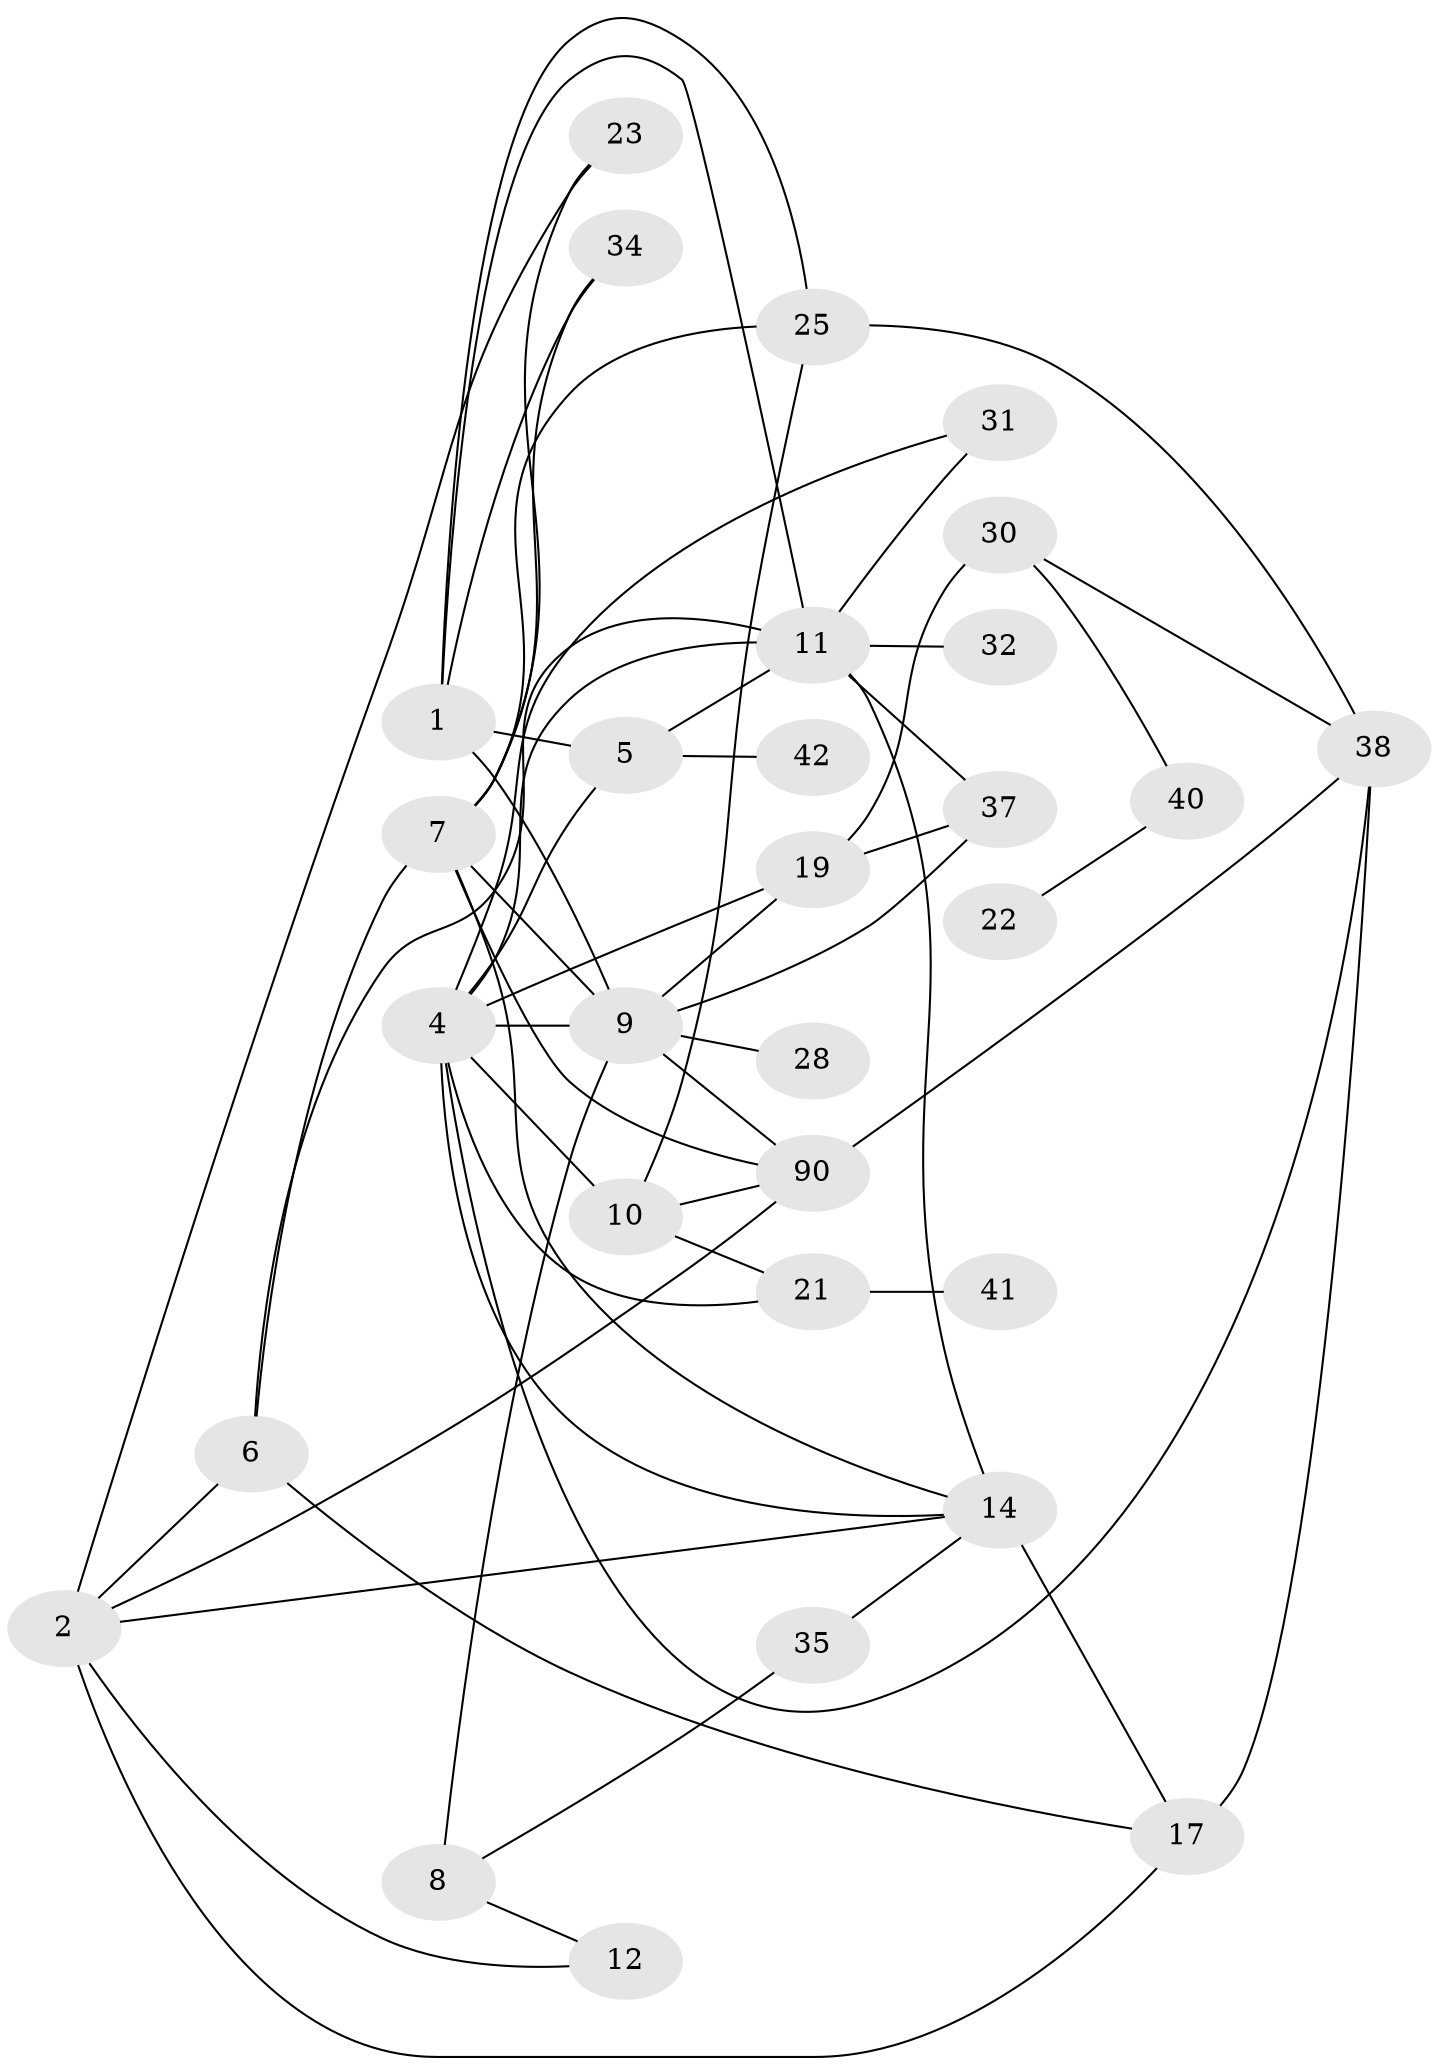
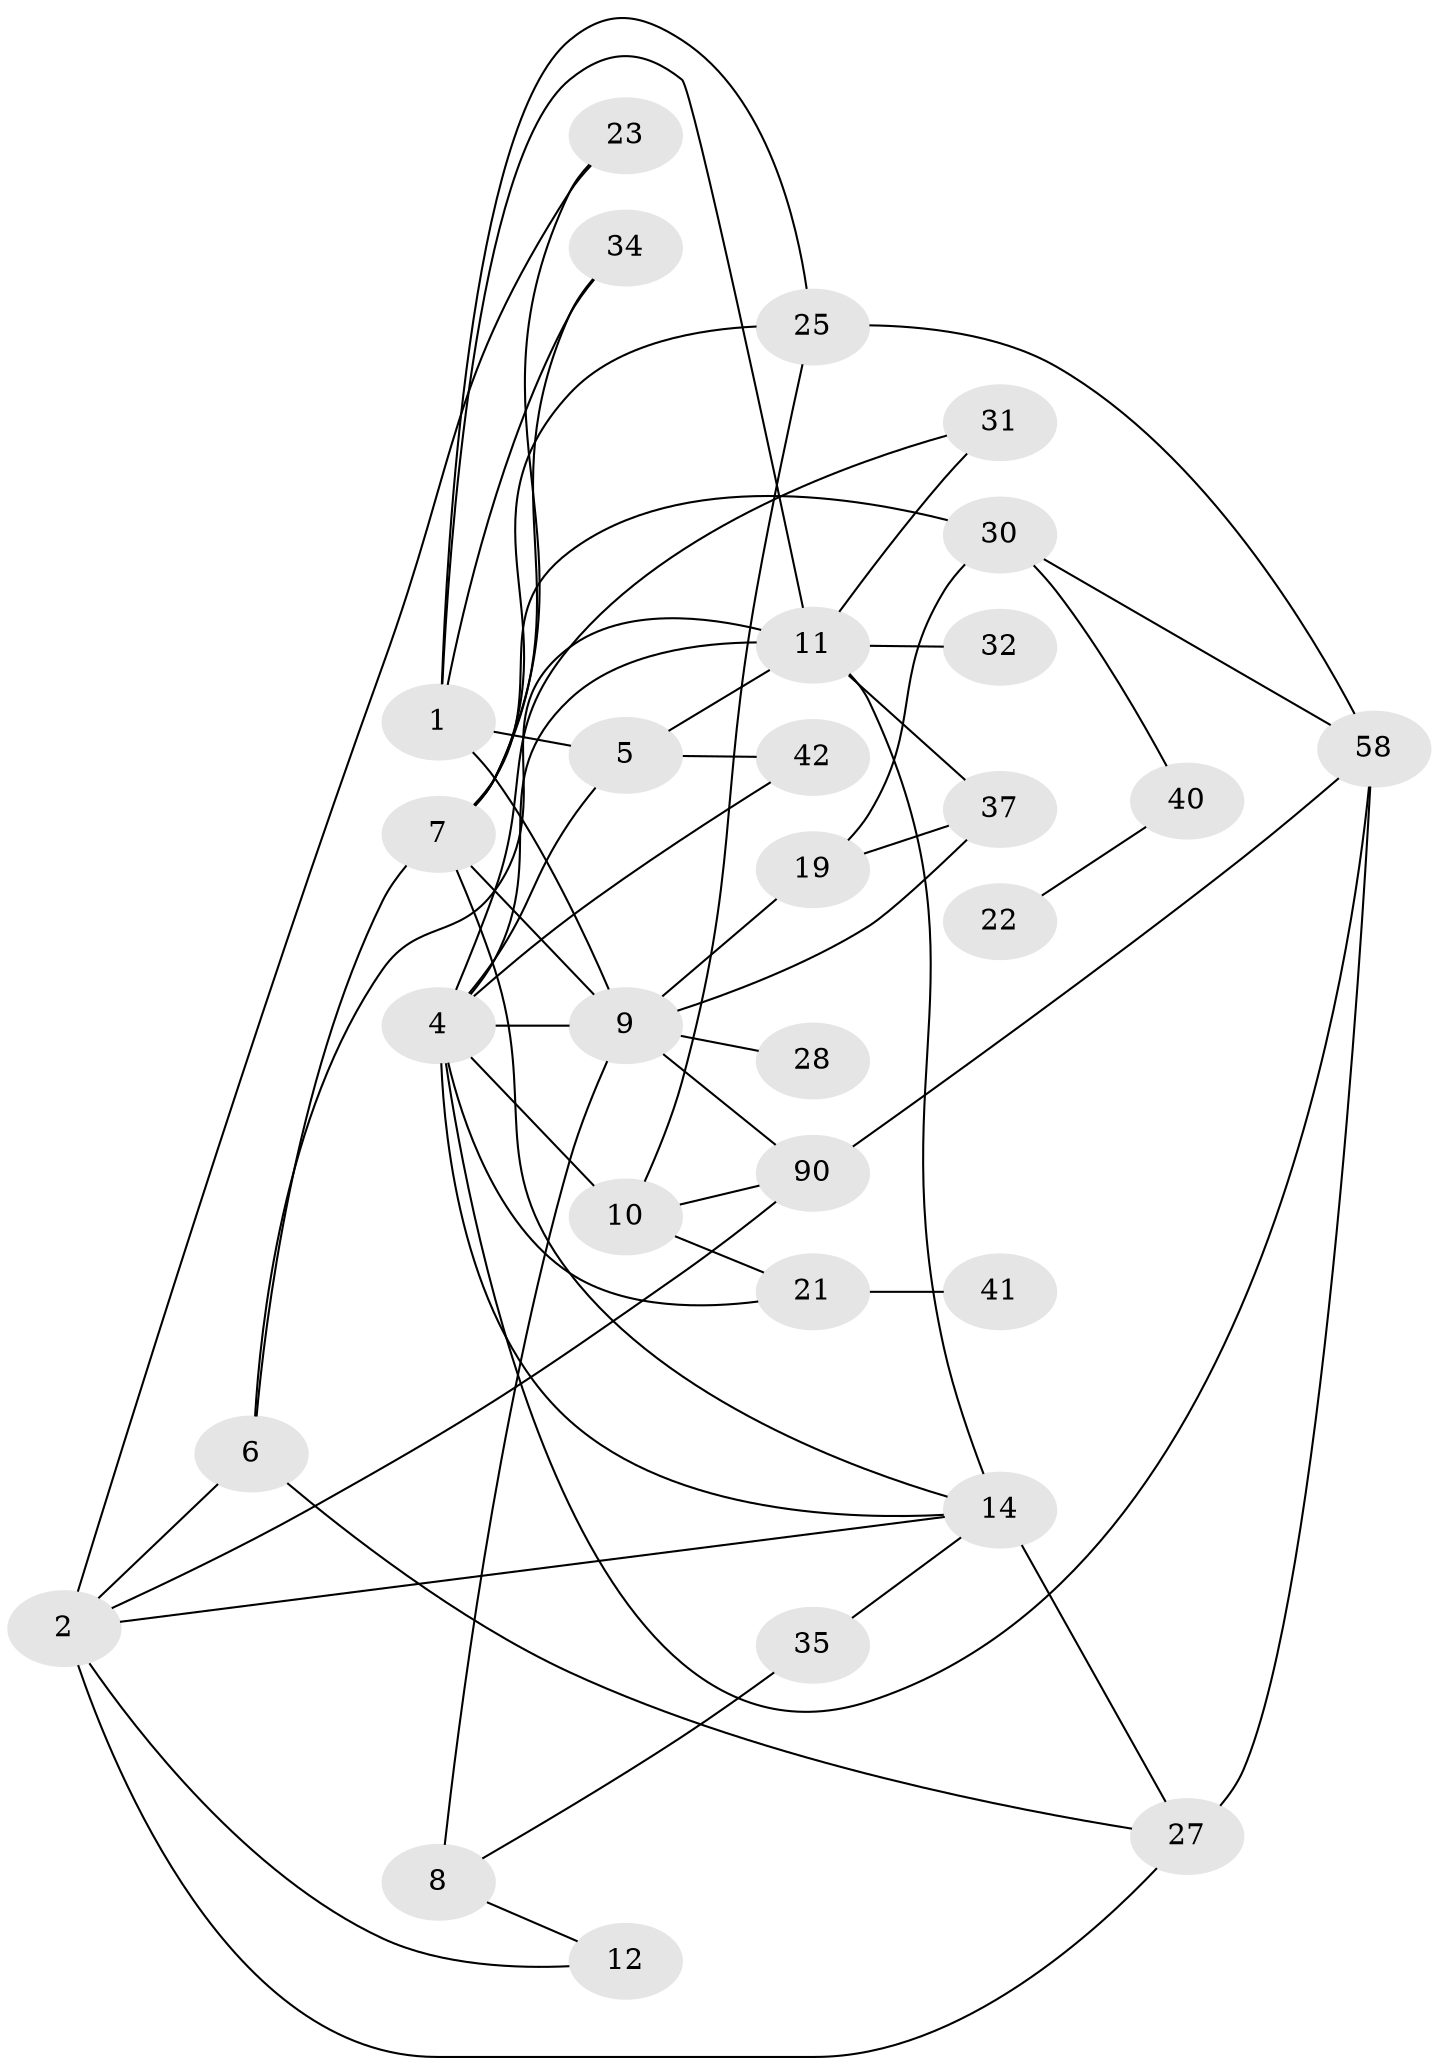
  graph {
    rankdir=LR
    node [color=gray90 style=filled]
    edge [weight=1.0]
    1
    5
    9
    11
    25
    34
    42
    n8 [label=90]
    19
    28
    37
    14
    31
    32
-   38
+   38 [label=58]
    2
    6
    12
-   17
+   17 [label=27]
    23
    7
    30
    4
    10
    21
    41
    40
    8
    35
    22
    1 -- 5 [weight=2.0]
    1 -- 9 [weight=3.0]
    1 -- 11
    1 -- 25
    1 -- 34
    5 -- 11
    5 -- 42
    9 -- n8 [weight=2.0]
    9 -- 19 [weight=2.0]
    9 -- 28
    9 -- 37
    11 -- 37
    11 -- 14
    11 -- 31
    11 -- 32
    25 -- 38 [weight=2.0]
    n8 -- 38
    19 -- 37
    19 -- 30
    14 -- 17
    2 -- n8
    2 -- 14
    2 -- 6 [weight=2.0]
    2 -- 12 [weight=2.0]
    2 -- 17
    2 -- 23
    6 -- 11
    6 -- 17
    6 -- 7
    17 -- 38
    7 -- 9 [weight=4.0]
    7 -- 25
    7 -- 34 [weight=2.0]
    7 -- 14
    7 -- 23
-   7 -- n8 [weight=3.0]
+   7 -- 30 [weight=3.0]
    30 -- 38
    30 -- 40
    4 -- 5
    4 -- 9 [weight=2.0]
    4 -- 11
-   4 -- 19 [weight=2.0]
+   4 -- 42 [weight=2.0]
    4 -- 14 [weight=2.0]
    4 -- 31
    4 -- 38
    4 -- 10
    4 -- 21
    10 -- 25
    10 -- n8
    10 -- 21
    21 -- 41
    8 -- 9
    8 -- 12
    8 -- 35
    35 -- 14 [weight=2.0]
    22 -- 40
  }
